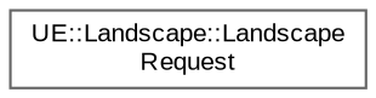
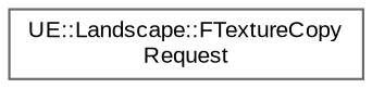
  digraph {
    rankdir=LR
    fontname="Liberation Sans"
-   n1 [color=grey40 fillcolor=white fontname="Liberation Sans" fontsize=10 height=0.2 label="UE::Landscape::Landscape\lRequest" shape=box style=filled width=0.4]
+   n1 [color=grey40 fillcolor=white fontname="Liberation Sans" fontsize=10 height=0.2 label="UE::Landscape::FTextureCopy\lRequest" shape=box style=filled width=0.4]
  }
